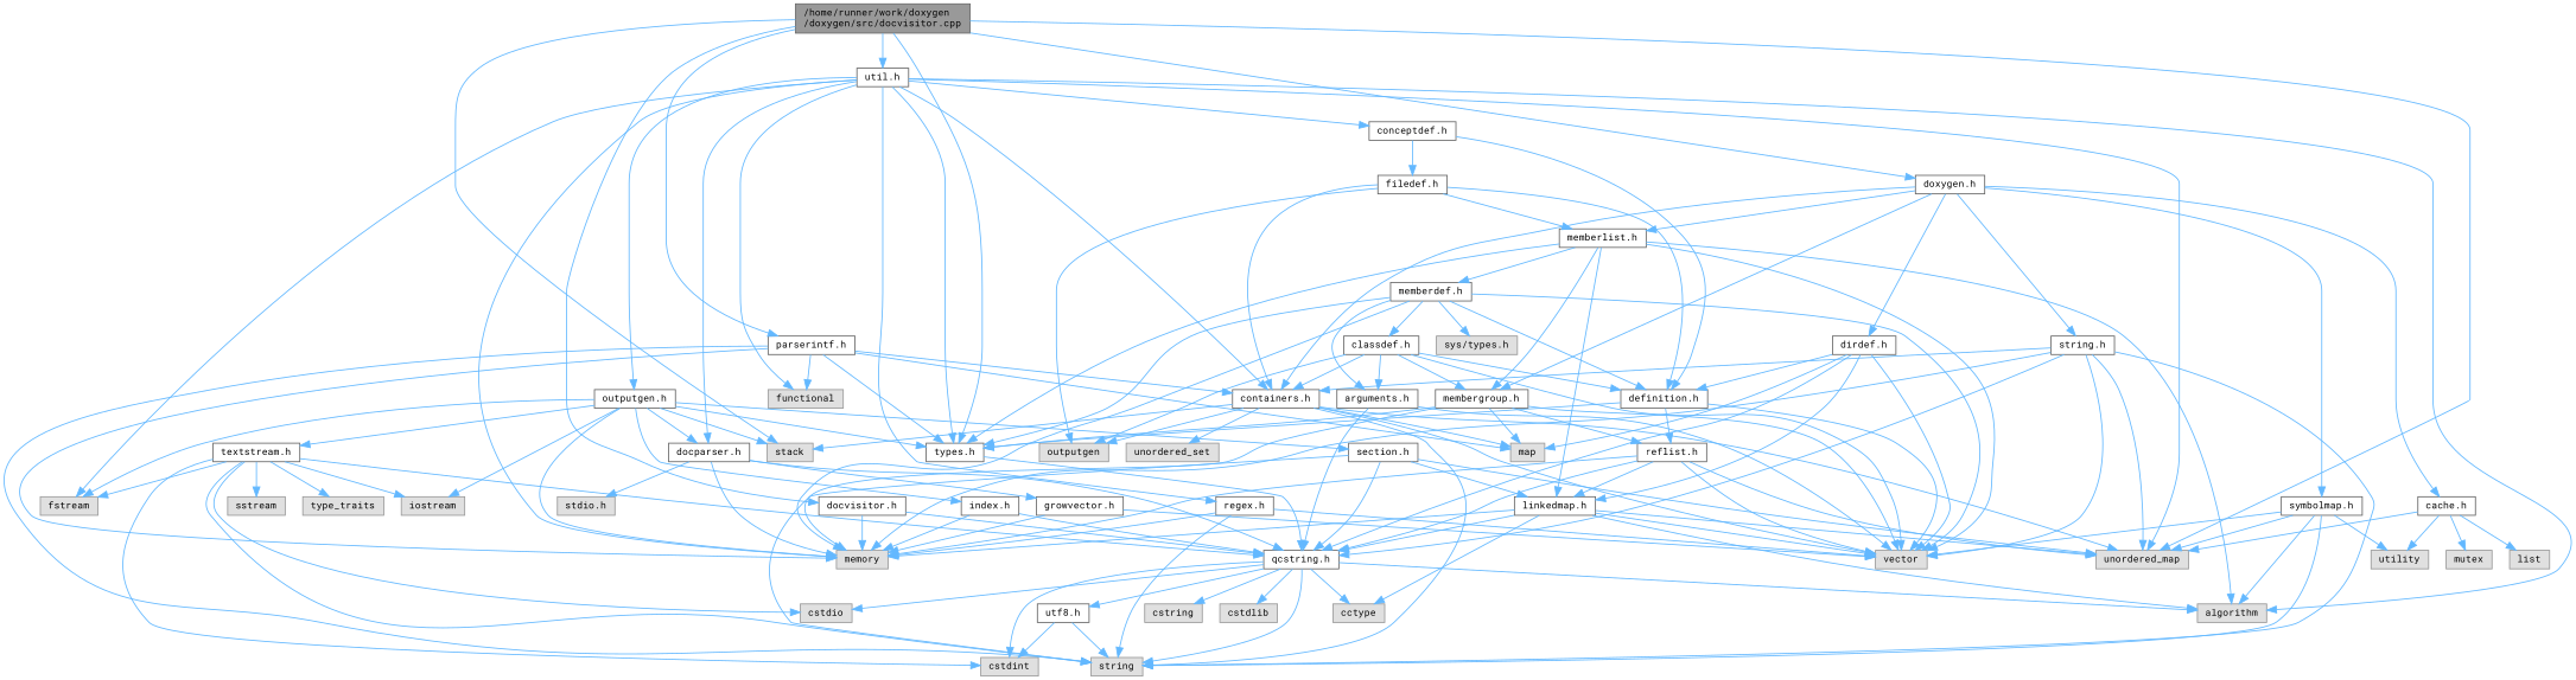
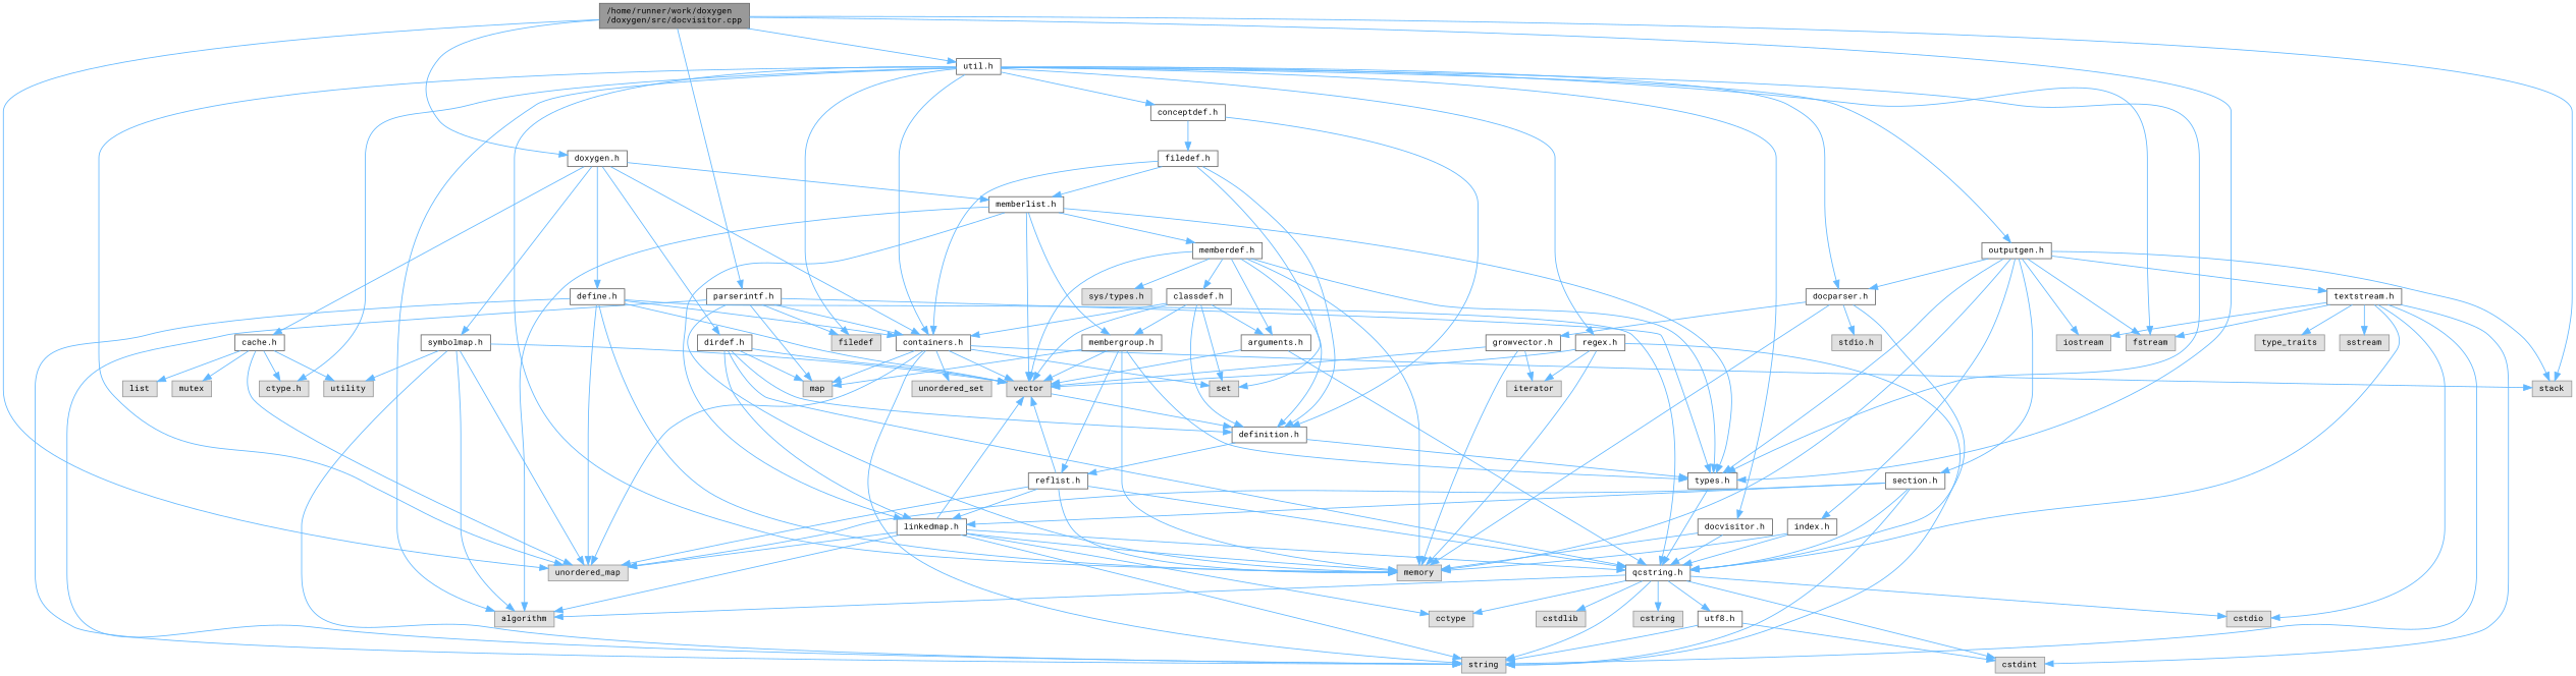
  digraph {
    fontname="Roboto Mono"
    node [color=grey40 fillcolor=white fontname="Roboto Mono" fontsize=10 shape=box style=filled]
    edge [color=steelblue1 fontname="Roboto Mono" fontsize=10 labelfontname=Helvetica labelfontsize=10 style=solid]
    n1 [color=gray40 fillcolor=grey60 fontcolor=black height=0.2 label="/home/runner/work/doxygen\l/doxygen/src/docvisitor.cpp" width=0.4]
    n2 [color=grey60 fillcolor="#E0E0E0" height=0.2 label=unordered_map width=0.4]
    n3 [color=grey60 fillcolor="#E0E0E0" height=0.2 label=stack width=0.4]
    n4 [height=0.2 label="parserintf.h" width=0.4]
    n5 [height=0.2 label="types.h" width=0.4]
    n6 [height=0.2 label="docvisitor.h" width=0.4]
    n7 [height=0.2 label="util.h" width=0.4]
    n8 [height=0.2 label="doxygen.h" width=0.4]
-   n9 [color=grey60 fillcolor="#E0E0E0" height=0.2 label=functional width=0.4]
+   n9 [color=grey60 fillcolor="#E0E0E0" height=0.2 label=filedef width=0.4]
    n10 [color=grey60 fillcolor="#E0E0E0" height=0.2 label=memory width=0.4]
    n11 [color=grey60 fillcolor="#E0E0E0" height=0.2 label=map width=0.4]
    n12 [color=grey60 fillcolor="#E0E0E0" height=0.2 label=string width=0.4]
    n13 [height=0.2 label="containers.h" width=0.4]
    n14 [height=0.2 label="qcstring.h" width=0.4]
    n15 [color=grey60 fillcolor="#E0E0E0" height=0.2 label=algorithm width=0.4]
    n16 [color=grey60 fillcolor="#E0E0E0" height=0.2 label=fstream width=0.4]
+   n17 [color=grey60 fillcolor="#E0E0E0" height=0.2 label="ctype.h" width=0.4]
    n18 [height=0.2 label="docparser.h" width=0.4]
    n19 [height=0.2 label="outputgen.h" width=0.4]
    n20 [height=0.2 label="regex.h" width=0.4]
    n21 [height=0.2 label="conceptdef.h" width=0.4]
    n22 [height=0.2 label="memberlist.h" width=0.4]
    n23 [height=0.2 label="membergroup.h" width=0.4]
    n24 [height=0.2 label="dirdef.h" width=0.4]
-   n25 [height=0.2 label="string.h" width=0.4]
+   n25 [height=0.2 label="define.h" width=0.4]
    n26 [height=0.2 label="cache.h" width=0.4]
    n27 [height=0.2 label="symbolmap.h" width=0.4]
    n28 [color=grey60 fillcolor="#E0E0E0" height=0.2 label=vector width=0.4]
-   n29 [color=grey60 fillcolor="#E0E0E0" height=0.2 label=outputgen width=0.4]
+   n29 [color=grey60 fillcolor="#E0E0E0" height=0.2 label=set width=0.4]
    n30 [color=grey60 fillcolor="#E0E0E0" height=0.2 label=unordered_set width=0.4]
    n31 [color=grey60 fillcolor="#E0E0E0" height=0.2 label=cctype width=0.4]
    n32 [color=grey60 fillcolor="#E0E0E0" height=0.2 label=cstring width=0.4]
    n33 [color=grey60 fillcolor="#E0E0E0" height=0.2 label=cstdio width=0.4]
    n34 [color=grey60 fillcolor="#E0E0E0" height=0.2 label=cstdlib width=0.4]
    n35 [color=grey60 fillcolor="#E0E0E0" height=0.2 label=cstdint width=0.4]
    n36 [height=0.2 label="utf8.h" width=0.4]
    n37 [color=grey60 fillcolor="#E0E0E0" height=0.2 label="stdio.h" width=0.4]
    n38 [height=0.2 label="growvector.h" width=0.4]
    n39 [color=grey60 fillcolor="#E0E0E0" height=0.2 label=iostream width=0.4]
    n40 [height=0.2 label="index.h" width=0.4]
    n41 [height=0.2 label="section.h" width=0.4]
    n42 [height=0.2 label="textstream.h" width=0.4]
+   n43 [color=grey60 fillcolor="#E0E0E0" height=0.2 label=iterator width=0.4]
    n44 [height=0.2 label="definition.h" width=0.4]
    n45 [height=0.2 label="filedef.h" width=0.4]
    n46 [height=0.2 label="linkedmap.h" width=0.4]
    n47 [color=grey60 fillcolor="#E0E0E0" height=0.2 label=sstream width=0.4]
    n48 [color=grey60 fillcolor="#E0E0E0" height=0.2 label=type_traits width=0.4]
    n49 [height=0.2 label="reflist.h" width=0.4]
    n50 [height=0.2 label="memberdef.h" width=0.4]
    n51 [color=grey60 fillcolor="#E0E0E0" height=0.2 label="sys/types.h" width=0.4]
    n52 [height=0.2 label="arguments.h" width=0.4]
    n53 [height=0.2 label="classdef.h" width=0.4]
    n54 [color=grey60 fillcolor="#E0E0E0" height=0.2 label=list width=0.4]
    n55 [color=grey60 fillcolor="#E0E0E0" height=0.2 label=mutex width=0.4]
    n56 [color=grey60 fillcolor="#E0E0E0" height=0.2 label=utility width=0.4]
    n1 -> n2
    n1 -> n3
    n1 -> n4
    n1 -> n5
-   n1 -> n6
+   n7 -> n6
    n1 -> n7
    n1 -> n8
    n4 -> n5
    n4 -> n9
    n4 -> n10
    n4 -> n11
    n4 -> n12
    n4 -> n13
    n5 -> n14
    n6 -> n10
    n6 -> n14
    n7 -> n2
    n7 -> n5
    n7 -> n9
    n7 -> n10
    n7 -> n13
    n7 -> n15
    n7 -> n16
+   n7 -> n17
    n7 -> n18
    n7 -> n19
    n7 -> n20
    n7 -> n21
    n8 -> n13
    n8 -> n22
-   n8 -> n23
    n8 -> n24
    n8 -> n25
    n8 -> n26
    n8 -> n27
    n13 -> n2
    n13 -> n3
    n13 -> n11
    n13 -> n12
    n13 -> n28
    n13 -> n29
    n13 -> n30
    n14 -> n12
    n14 -> n15
    n14 -> n31
    n14 -> n32
    n14 -> n33
    n14 -> n34
    n14 -> n35
    n14 -> n36
    n18 -> n10
    n18 -> n14
    n18 -> n37
    n18 -> n38
    n19 -> n3
    n19 -> n5
    n19 -> n10
    n19 -> n16
    n19 -> n18
    n19 -> n39
    n19 -> n40
    n19 -> n41
    n19 -> n42
    n20 -> n10
    n20 -> n12
    n20 -> n28
+   n20 -> n43
    n21 -> n44
    n21 -> n45
    n22 -> n5
    n22 -> n15
    n22 -> n23
    n22 -> n28
    n22 -> n46
    n22 -> n50
    n23 -> n5
    n23 -> n10
    n23 -> n11
    n23 -> n28
    n23 -> n49
    n24 -> n11
    n24 -> n14
    n24 -> n28
    n24 -> n44
    n24 -> n46
    n25 -> n2
    n25 -> n10
    n25 -> n12
    n25 -> n13
    n25 -> n14
    n25 -> n28
    n26 -> n2
+   n26 -> n17
    n26 -> n54
    n26 -> n55
    n26 -> n56
    n27 -> n2
    n27 -> n12
    n27 -> n15
    n27 -> n28
    n27 -> n56
    n36 -> n12
    n36 -> n35
    n38 -> n10
    n38 -> n28
+   n38 -> n43
    n40 -> n10
    n40 -> n14
    n41 -> n2
    n41 -> n12
    n41 -> n14
    n41 -> n46
    n42 -> n12
    n42 -> n14
    n42 -> n16
    n42 -> n33
    n42 -> n35
    n42 -> n39
    n42 -> n47
    n42 -> n48
    n44 -> n5
-   n44 -> n28
+   n28 -> n44
    n44 -> n49
    n45 -> n13
    n45 -> n22
    n45 -> n29
    n45 -> n44
    n46 -> n2
    n46 -> n10
+   n46 -> n12
    n46 -> n14
    n46 -> n15
    n46 -> n28
    n46 -> n31
    n49 -> n2
    n49 -> n10
    n49 -> n14
    n49 -> n28
    n49 -> n46
    n50 -> n5
    n50 -> n10
    n50 -> n28
    n50 -> n44
    n50 -> n51
    n50 -> n52
    n50 -> n53
    n52 -> n14
    n52 -> n28
    n53 -> n13
    n53 -> n23
    n53 -> n28
    n53 -> n29
    n53 -> n44
    n53 -> n52
  }
